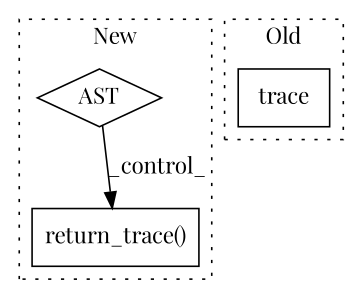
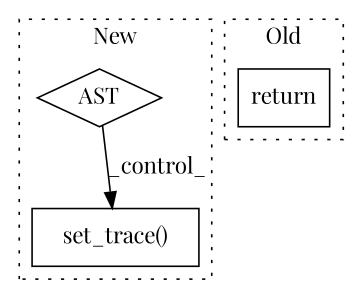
  digraph {
    fontname="Playfair Display"
    node [shape=box fontname="Playfair Display"]
-   n1 [a=75 l=15 label="return_trace()" s=1876]
+   n1 [a=75 l=15 label="set_trace()" s=1876]
    n2 [a=2 l="6,0" label=AST s="1848,0" shape=diamond]
-   n3 [a=93 l=7 label=trace s=1290]
+   n3 [a=93 l=7 label=return s=1290]
    subgraph cluster_1 {
      label=New
      style=dotted
      n1
      n2
    }
    subgraph cluster_2 {
      label=Old
      style=dotted
      n3
    }
    n2 -> n1 [label=_control_ fontname="Playfair Display"]
  }
